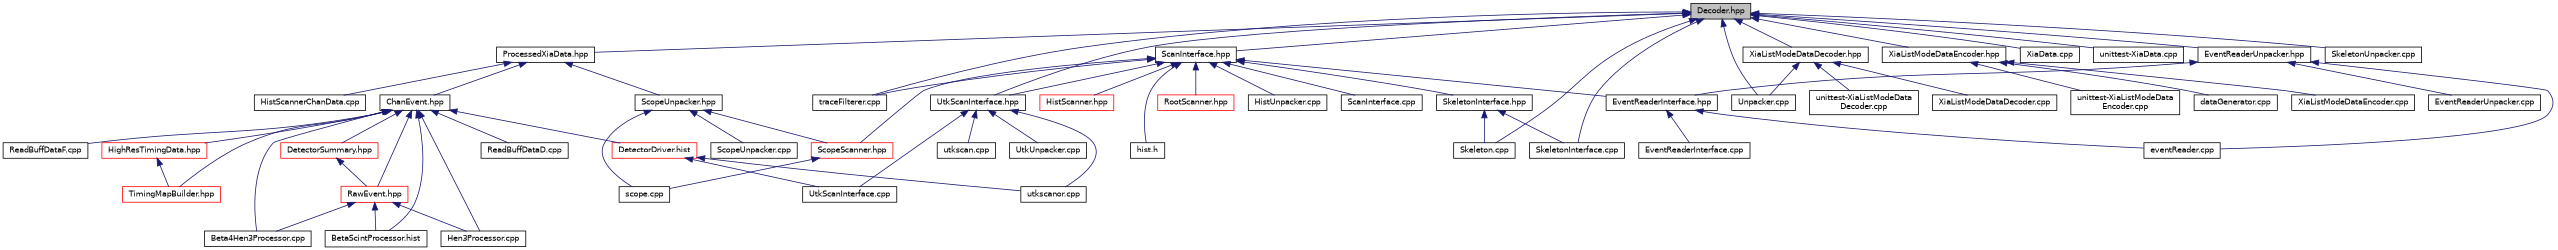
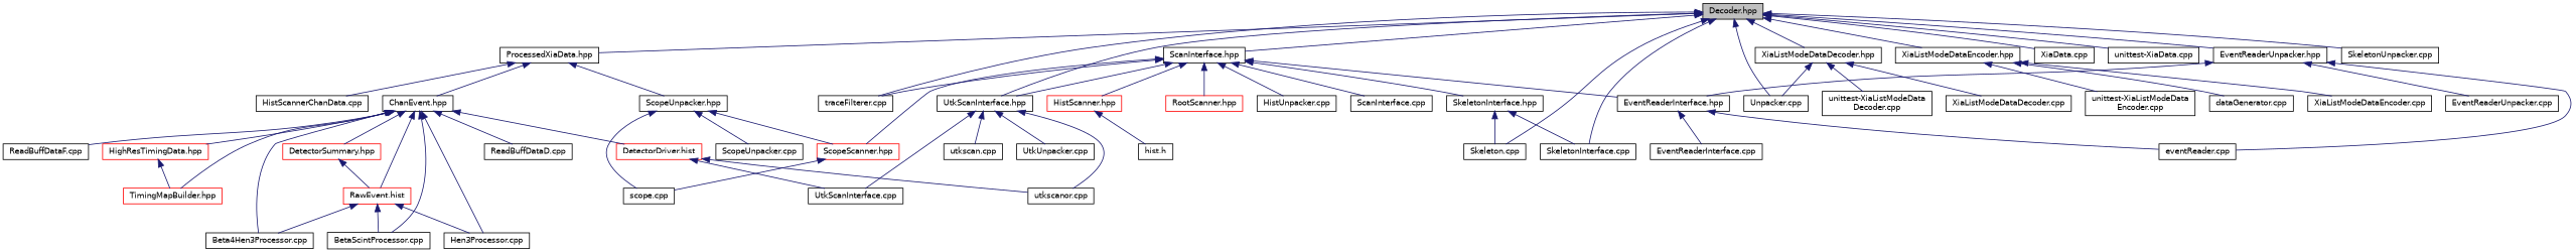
  digraph {
    node [color=black fillcolor=white fontname=Helvetica fontsize=10 shape=record style=filled]
    edge [color=midnightblue dir=back fontname=Helvetica fontsize=10 labelfontname=Helvetica labelfontsize=10 style=solid]
    n1 [fillcolor=grey75 fontcolor=black height=0.2 label="Decoder.hpp" width=0.4]
    n2 [height=0.2 label="ProcessedXiaData.hpp" width=0.4]
    n3 [height=0.2 label="ScanInterface.hpp" width=0.4]
    n4 [height=0.2 label="Skeleton.cpp" width=0.4]
    n5 [height=0.2 label="SkeletonInterface.cpp" width=0.4]
    n6 [height=0.2 label="traceFilterer.cpp" width=0.4]
    n7 [height=0.2 label="UtkScanInterface.hpp" width=0.4]
    n8 [height=0.2 label="XiaListModeDataDecoder.hpp" width=0.4]
    n9 [height=0.2 label="Unpacker.cpp" width=0.4]
    n10 [height=0.2 label="XiaListModeDataEncoder.hpp" width=0.4]
    n11 [height=0.2 label="XiaData.cpp" width=0.4]
    n12 [height=0.2 label="unittest-XiaData.cpp" width=0.4]
    n13 [height=0.2 label="EventReaderUnpacker.hpp" width=0.4]
    n14 [height=0.2 label="SkeletonUnpacker.cpp" width=0.4]
    n15 [height=0.2 label="HistScannerChanData.cpp" width=0.4]
    n16 [height=0.2 label="ScopeUnpacker.hpp" width=0.4]
    n17 [height=0.2 label="ChanEvent.hpp" width=0.4]
    n18 [color=red height=0.2 label="ScopeScanner.hpp" width=0.4]
    n19 [height=0.2 label="ScanInterface.cpp" width=0.4]
    n20 [height=0.2 label="EventReaderInterface.hpp" width=0.4]
    n21 [height=0.2 label="hist.h" width=0.4]
    n22 [color=red height=0.2 label="HistScanner.hpp" width=0.4]
    n23 [color=red height=0.2 label="RootScanner.hpp" width=0.4]
    n24 [height=0.2 label="HistUnpacker.cpp" width=0.4]
    n25 [height=0.2 label="SkeletonInterface.hpp" width=0.4]
    n26 [height=0.2 label="UtkScanInterface.cpp" width=0.4]
    n27 [height=0.2 label="utkscanor.cpp" width=0.4]
    n28 [height=0.2 label="utkscan.cpp" width=0.4]
    n29 [height=0.2 label="UtkUnpacker.cpp" width=0.4]
    n30 [height=0.2 label="XiaListModeDataDecoder.cpp" width=0.4]
    n31 [height=0.2 label="unittest-XiaListModeData\lDecoder.cpp" width=0.4]
    n32 [height=0.2 label="dataGenerator.cpp" width=0.4]
    n33 [height=0.2 label="XiaListModeDataEncoder.cpp" width=0.4]
    n34 [height=0.2 label="unittest-XiaListModeData\lEncoder.cpp" width=0.4]
    n35 [height=0.2 label="eventReader.cpp" width=0.4]
    n36 [height=0.2 label="EventReaderUnpacker.cpp" width=0.4]
    n37 [height=0.2 label="scope.cpp" width=0.4]
    n38 [height=0.2 label="ScopeUnpacker.cpp" width=0.4]
    n39 [color=red height=0.2 label="HighResTimingData.hpp" width=0.4]
    n40 [color=red height=0.2 label="TimingMapBuilder.hpp" width=0.4]
    n41 [color=red height=0.2 label="DetectorSummary.hpp" width=0.4]
-   n42 [color=red height=0.2 label="RawEvent.hpp" width=0.4]
+   n42 [color=red height=0.2 label="RawEvent.hist" width=0.4]
    n43 [height=0.2 label="Beta4Hen3Processor.cpp" width=0.4]
-   n44 [height=0.2 label="BetaScintProcessor.hist" width=0.4]
+   n44 [height=0.2 label="BetaScintProcessor.cpp" width=0.4]
    n45 [height=0.2 label="Hen3Processor.cpp" width=0.4]
    n46 [color=red height=0.2 label="DetectorDriver.hist" width=0.4]
    n47 [height=0.2 label="ReadBuffDataD.cpp" width=0.4]
    n48 [height=0.2 label="ReadBuffDataF.cpp" width=0.4]
    n49 [height=0.2 label="EventReaderInterface.cpp" width=0.4]
    n1 -> n2
    n1 -> n3
    n1 -> n4
    n1 -> n5
    n1 -> n6
    n1 -> n7
    n1 -> n8
    n1 -> n9
    n1 -> n10
    n1 -> n11
    n1 -> n12
    n1 -> n13
    n1 -> n14
    n2 -> n15
    n2 -> n16
    n2 -> n17
    n3 -> n6
    n3 -> n7
    n3 -> n18
    n3 -> n19
    n3 -> n20
-   n3 -> n21
+   n22 -> n21
    n3 -> n22
    n3 -> n23
    n3 -> n24
    n3 -> n25
    n7 -> n26
    n7 -> n27
    n7 -> n28
    n7 -> n29
    n8 -> n9
    n8 -> n30
    n8 -> n31
    n10 -> n32
    n10 -> n33
    n10 -> n34
    n13 -> n20
    n13 -> n35
    n13 -> n36
    n16 -> n18
    n16 -> n37
    n16 -> n38
    n17 -> n39
    n17 -> n40
    n17 -> n41
    n17 -> n42
    n17 -> n43
    n17 -> n44
    n17 -> n45
    n17 -> n46
    n17 -> n47
    n17 -> n48
    n18 -> n37
    n20 -> n35
    n20 -> n49
    n25 -> n4
    n25 -> n5
    n39 -> n40
    n41 -> n42
    n42 -> n43
    n42 -> n44
    n42 -> n45
    n46 -> n26
    n46 -> n27
  }
